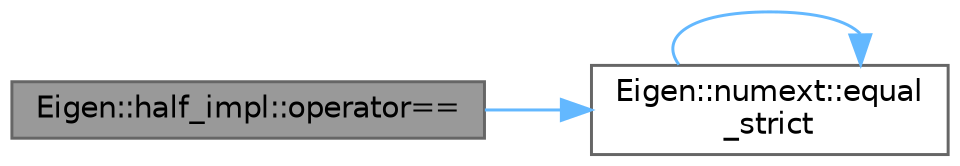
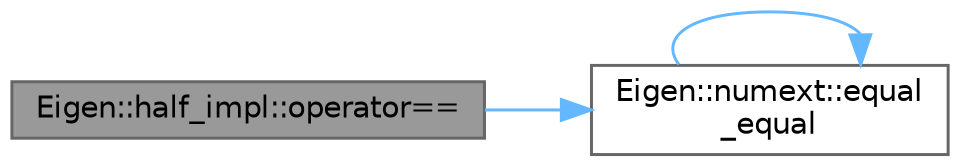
  digraph {
    rankdir=LR
    node [fontname=Helvetica fontsize=10 shape=box style=filled]
    edge [color=steelblue1 fontname=Helvetica fontsize=10 labelfontname=Helvetica labelfontsize=10 style=solid]
    n1 [color=gray40 fillcolor=grey60 fontcolor=black height=0.2 label="Eigen::half_impl::operator==" width=0.4]
-   n2 [color=grey40 fillcolor=white height=0.2 label="Eigen::numext::equal\l_strict" width=0.4]
+   n2 [color=grey40 fillcolor=white height=0.2 label="Eigen::numext::equal\l_equal" width=0.4]
    n1 -> n2
    n2 -> n2
  }
